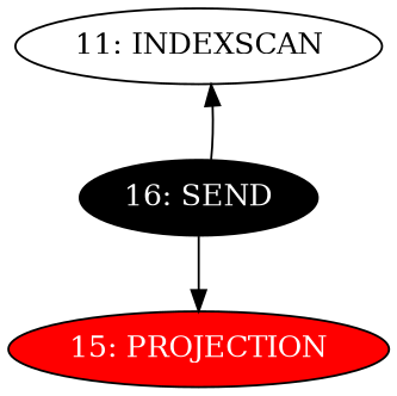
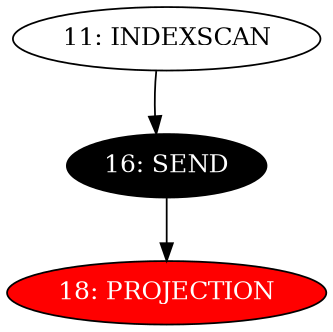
  digraph {
    fontname="DejaVu Serif"
    node [fontname="DejaVu Serif" fontcolor=white style=filled]
    edge [fontname="DejaVu Serif"]
    n1 [label="11: INDEXSCAN" fontcolor="" style=""]
-   n2 [fillcolor=red label="15: PROJECTION"]
+   n2 [fillcolor=red label="18: PROJECTION"]
    n3 [fillcolor=black label="16: SEND"]
-   n3 -> n1
+   n1 -> n3
    n3 -> n2
  }
